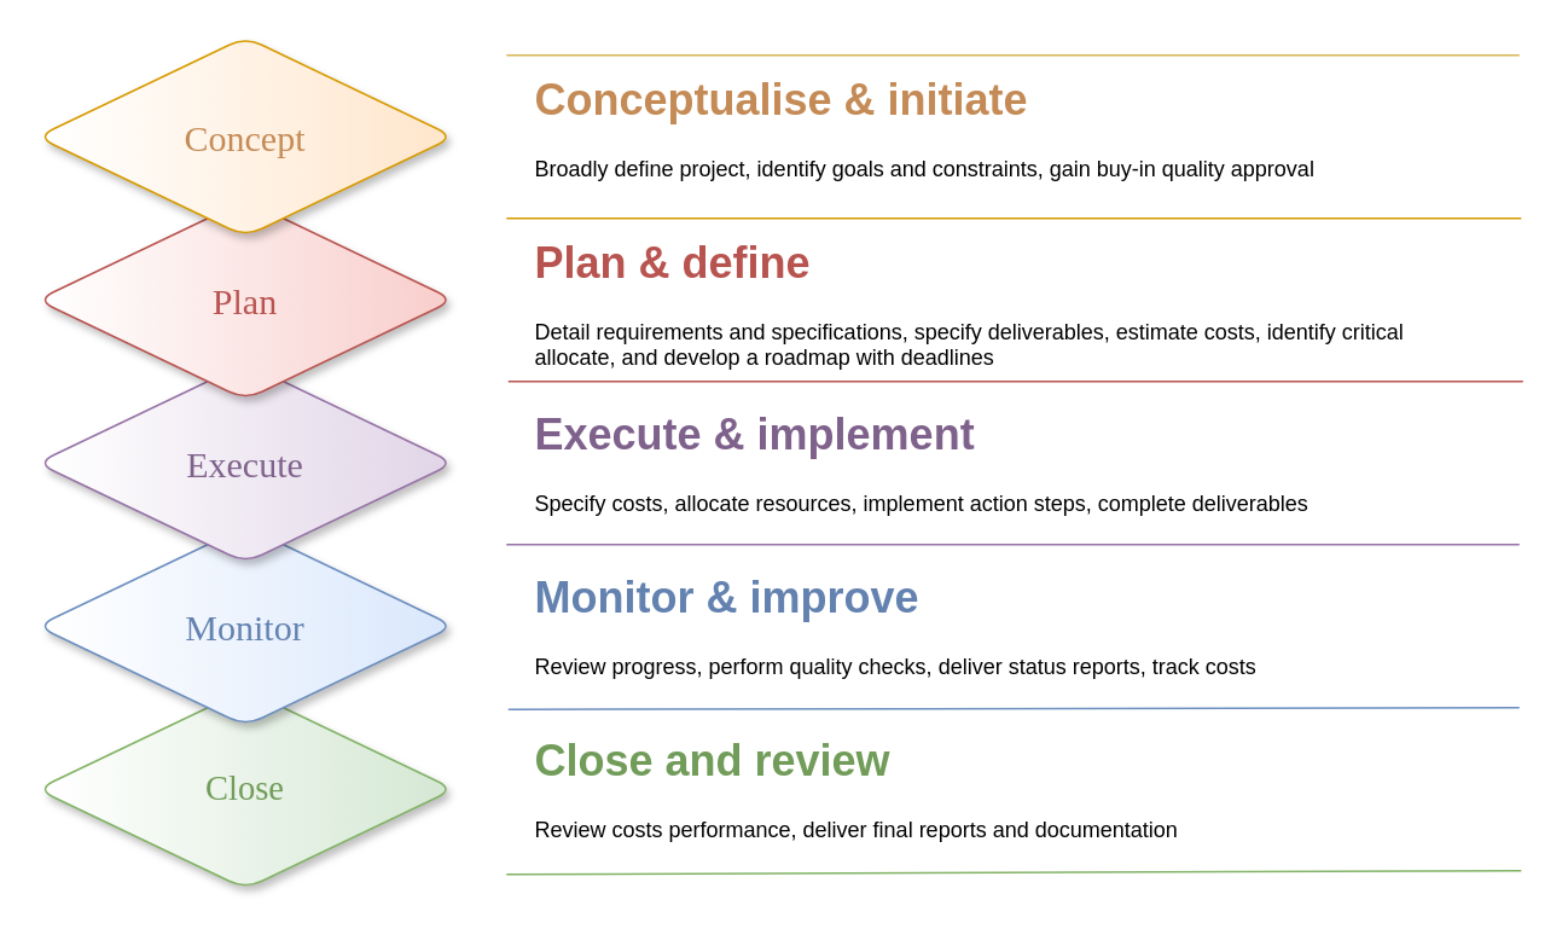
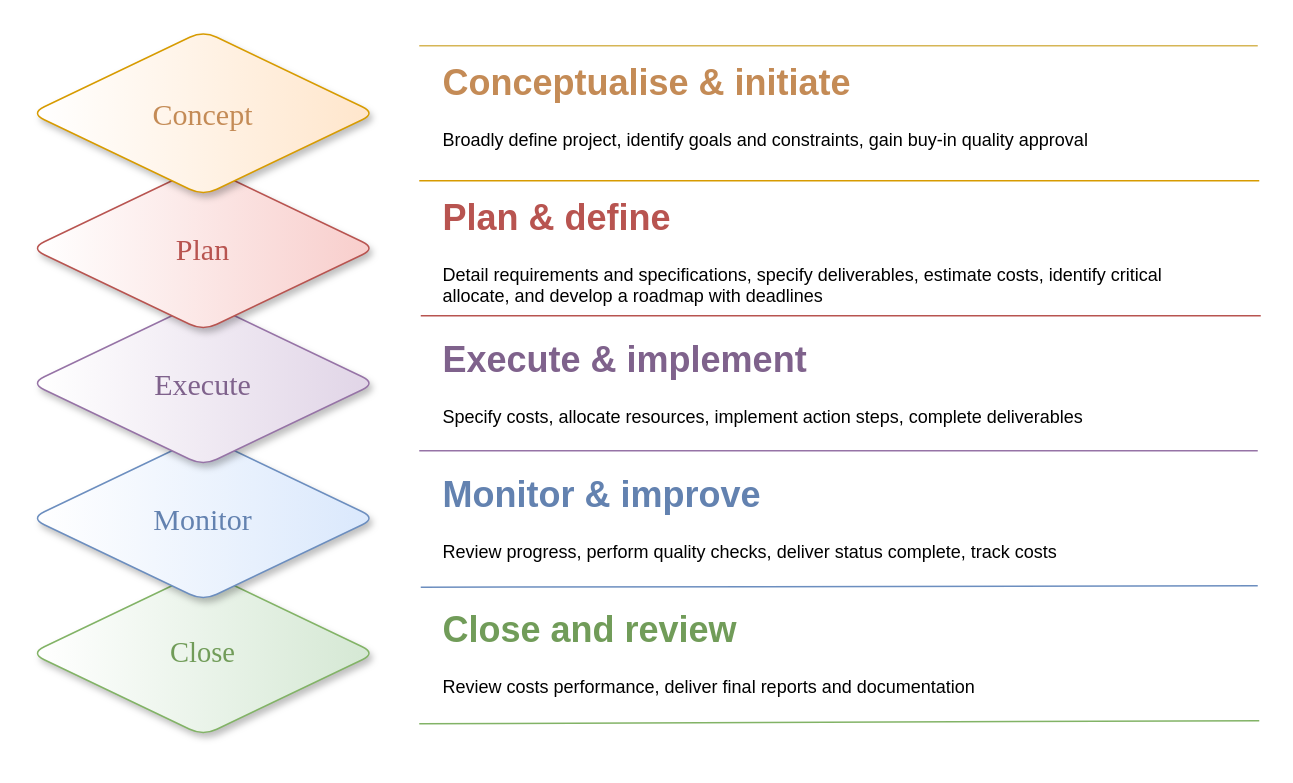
  <mxCell id="0" />
  <mxCell id="1" parent="0" />
  <mxCell id="2" value="Close" style="rhombus;whiteSpace=wrap;html=1;fillColor=#d5e8d4;strokeColor=#82b366;shadow=1;sketch=0;rounded=1;fontColor=#719C59;fontSize=19;fontFamily=Verdana;gradientColor=#ffffff;gradientDirection=west;" parent="1" vertex="1"><mxGeometry x="20" y="380" width="230" height="110" as="geometry" /></mxCell>
  <mxCell id="3" value="&lt;h1&gt;&lt;font color=&quot;#719c59&quot;&gt;Close and review&lt;/font&gt;&lt;/h1&gt;&lt;p&gt;Review costs performance, deliver final reports and documentation&lt;/p&gt;" style="text;html=1;strokeColor=none;fillColor=none;spacing=5;spacingTop=-20;whiteSpace=wrap;overflow=hidden;rounded=0;" parent="1" vertex="1"><mxGeometry x="290" y="400" width="510" height="100" as="geometry" /></mxCell>
  <mxCell id="4" value="Monitor" style="rhombus;whiteSpace=wrap;html=1;fillColor=#dae8fc;strokeColor=#6c8ebf;shadow=1;sketch=0;rounded=1;fontColor=#6382B0;fontFamily=Verdana;fontSize=20;gradientColor=#ffffff;gradientDirection=west;" parent="1" vertex="1"><mxGeometry x="20" y="290" width="230" height="110" as="geometry" /></mxCell>
- <mxCell id="5" value="&lt;h1&gt;&lt;font color=&quot;#6382b0&quot;&gt;Monitor &amp;amp; improve&lt;/font&gt;&lt;/h1&gt;&lt;p&gt;Review progress, perform quality checks, deliver status reports, track costs&lt;/p&gt;" style="text;html=1;strokeColor=none;fillColor=none;spacing=5;spacingTop=-20;whiteSpace=wrap;overflow=hidden;rounded=0;" parent="1" vertex="1"><mxGeometry x="290" y="310" width="510" height="100" as="geometry" /></mxCell>
+ <mxCell id="5" value="&lt;h1&gt;&lt;font color=&quot;#6382b0&quot;&gt;Monitor &amp;amp; improve&lt;/font&gt;&lt;/h1&gt;&lt;p&gt;Review progress, perform quality checks, deliver status complete, track costs&lt;/p&gt;" style="text;html=1;strokeColor=none;fillColor=none;spacing=5;spacingTop=-20;whiteSpace=wrap;overflow=hidden;rounded=0;" parent="1" vertex="1"><mxGeometry x="290" y="310" width="510" height="100" as="geometry" /></mxCell>
  <mxCell id="6" value="Execute" style="rhombus;whiteSpace=wrap;html=1;fillColor=#e1d5e7;strokeColor=#9673a6;shadow=1;sketch=0;rounded=1;fontColor=#7F628C;fontSize=20;fontFamily=Verdana;gradientColor=#ffffff;gradientDirection=west;" parent="1" vertex="1"><mxGeometry x="20" y="200" width="230" height="110" as="geometry" /></mxCell>
  <mxCell id="7" value="&lt;h1&gt;&lt;font color=&quot;#7f628c&quot;&gt;Execute &amp;amp; implement&lt;/font&gt;&lt;/h1&gt;&lt;p&gt;Specify costs, allocate resources, implement action steps, complete deliverables&lt;/p&gt;" style="text;html=1;strokeColor=none;fillColor=none;spacing=5;spacingTop=-20;whiteSpace=wrap;overflow=hidden;rounded=0;" parent="1" vertex="1"><mxGeometry x="290" y="220" width="510" height="100" as="geometry" /></mxCell>
  <mxCell id="8" value="Plan" style="rhombus;whiteSpace=wrap;html=1;fillColor=#f8cecc;strokeColor=#b85450;shadow=1;sketch=0;rounded=1;fontFamily=Verdana;fontSize=20;fontColor=#B85450;gradientColor=#ffffff;gradientDirection=west;" parent="1" vertex="1"><mxGeometry x="20" y="110" width="230" height="110" as="geometry" /></mxCell>
  <mxCell id="9" value="&lt;h1&gt;&lt;font color=&quot;#b85450&quot;&gt;Plan &amp;amp; define&lt;/font&gt;&lt;/h1&gt;&lt;p&gt;&lt;font color=&quot;#000000&quot;&gt;Detail requirements and specifications, specify deliverables, estimate costs, identify critical allocate, and develop a roadmap with deadlines&lt;/font&gt;&lt;/p&gt;" style="text;html=1;strokeColor=none;fillColor=none;spacing=5;spacingTop=-20;whiteSpace=wrap;overflow=hidden;rounded=0;fontColor=#EA6B66;" parent="1" vertex="1"><mxGeometry x="290" y="125" width="510" height="100" as="geometry" /></mxCell>
  <mxCell id="10" value="Concept" style="rhombus;whiteSpace=wrap;html=1;fillColor=#ffe6cc;strokeColor=#d79b00;shadow=1;sketch=0;rounded=1;fontFamily=Verdana;fontSize=20;fontColor=#C48B56;gradientColor=#ffffff;gradientDirection=west;" parent="1" vertex="1"><mxGeometry x="20" y="20" width="230" height="110" as="geometry" /></mxCell>
  <mxCell id="11" value="&lt;h1&gt;&lt;font color=&quot;#c48b56&quot;&gt;Conceptualise &amp;amp; initiate&lt;/font&gt;&lt;/h1&gt;&lt;p&gt;&lt;font color=&quot;#000000&quot;&gt;Broadly define project, identify goals and constraints, gain buy-in quality approval&lt;/font&gt;&lt;/p&gt;" style="text;html=1;strokeColor=none;fillColor=none;spacing=5;spacingTop=-20;whiteSpace=wrap;overflow=hidden;rounded=0;fontColor=#FFB570;" parent="1" vertex="1"><mxGeometry x="290" y="35" width="510" height="100" as="geometry" /></mxCell>
  <mxCell id="12" value="" style="endArrow=none;html=1;rounded=0;fontColor=#719C59;fillColor=#dae8fc;strokeColor=#6c8ebf;" parent="1" edge="1"><mxGeometry width="50" height="50" relative="1" as="geometry"><mxPoint x="280" y="391" as="sourcePoint" /><mxPoint x="838" y="390" as="targetPoint" /></mxGeometry></mxCell>
  <mxCell id="13" value="" style="endArrow=none;html=1;rounded=0;fontColor=#719C59;fillColor=#e1d5e7;strokeColor=#9673a6;" parent="1" edge="1"><mxGeometry width="50" height="50" relative="1" as="geometry"><mxPoint x="279" y="300" as="sourcePoint" /><mxPoint x="838" y="300" as="targetPoint" /></mxGeometry></mxCell>
  <mxCell id="14" value="" style="endArrow=none;html=1;rounded=0;fontColor=#719C59;fillColor=#f8cecc;strokeColor=#b85450;" parent="1" edge="1"><mxGeometry width="50" height="50" relative="1" as="geometry"><mxPoint x="280" y="210" as="sourcePoint" /><mxPoint x="840" y="210" as="targetPoint" /></mxGeometry></mxCell>
  <mxCell id="15" value="" style="endArrow=none;html=1;rounded=0;fontColor=#719C59;fillColor=#d5e8d4;strokeColor=#82b366;" parent="1" edge="1"><mxGeometry width="50" height="50" relative="1" as="geometry"><mxPoint x="279" y="482" as="sourcePoint" /><mxPoint x="839" y="480" as="targetPoint" /></mxGeometry></mxCell>
  <mxCell id="16" value="" style="endArrow=none;html=1;rounded=0;fontColor=#719C59;fillColor=#ffe6cc;strokeColor=#d79b00;" parent="1" edge="1"><mxGeometry width="50" height="50" relative="1" as="geometry"><mxPoint x="279" y="120" as="sourcePoint" /><mxPoint x="839" y="120" as="targetPoint" /></mxGeometry></mxCell>
  <mxCell id="17" value="" style="endArrow=none;html=1;rounded=0;fontColor=#719C59;fillColor=#fff2cc;strokeColor=#d6b656;" parent="1" edge="1"><mxGeometry width="50" height="50" relative="1" as="geometry"><mxPoint x="279" y="30" as="sourcePoint" /><mxPoint x="838" y="30" as="targetPoint" /></mxGeometry></mxCell>
